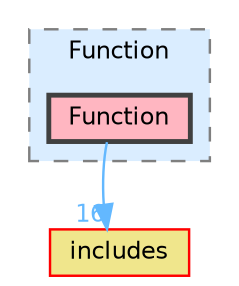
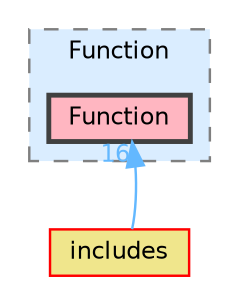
  digraph {
    compound=true
    node [fontname=Helvetica fontsize=10 shape=box]
    n1 [color=grey25 fillcolor=lightpink height=0.2 label=Function style="filled,bold" width=0.4]
    n2 [color=red fillcolor=khaki height=0.2 label=includes style=filled width=0.4]
    subgraph cluster_1 {
      bgcolor="#daedff"
      fontname=Helvetica
      fontsize=10
      label=Function
      pencolor=grey50
      style="filled,dashed"
      n1
    }
-   n1 -> n2 [color=steelblue1 fontcolor=steelblue1 fontname=Helvetica fontsize=10 headlabel=16 labeldistance=1.5 labelfontname=Helvetica labelfontsize=10 style=solid]
+   n2 -> n1 [color=steelblue1 fontcolor=steelblue1 fontname=Helvetica fontsize=10 headlabel=16 labeldistance=1.5 labelfontname=Helvetica labelfontsize=10 style=solid]
  }
